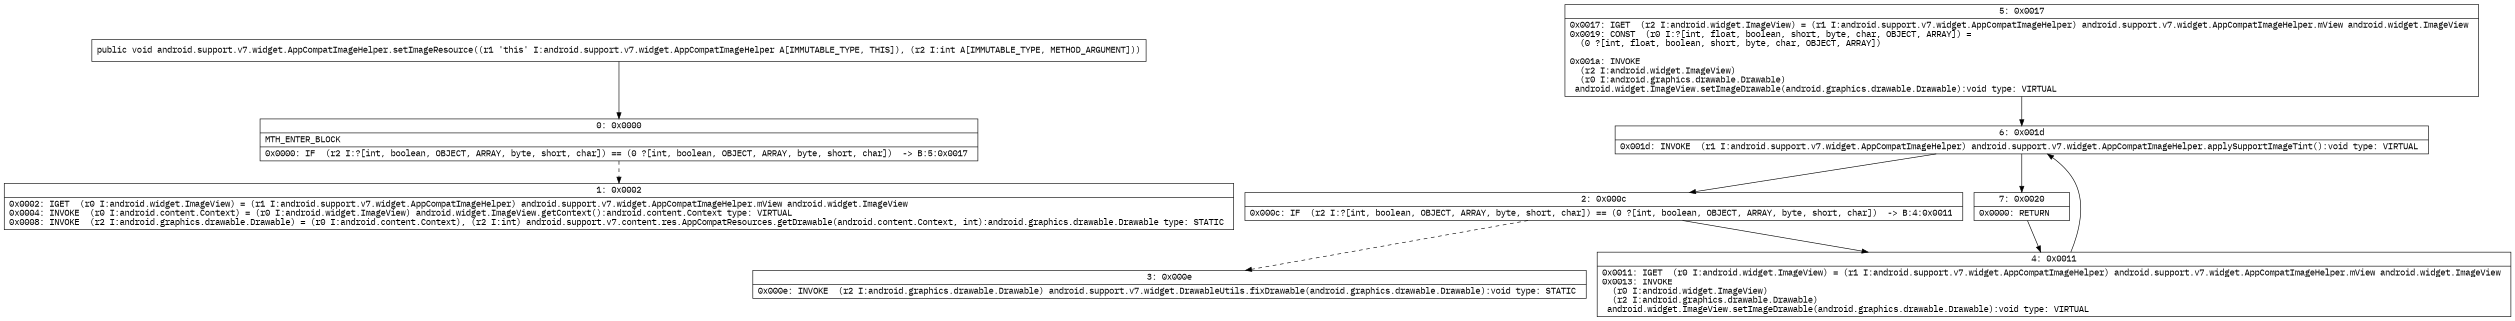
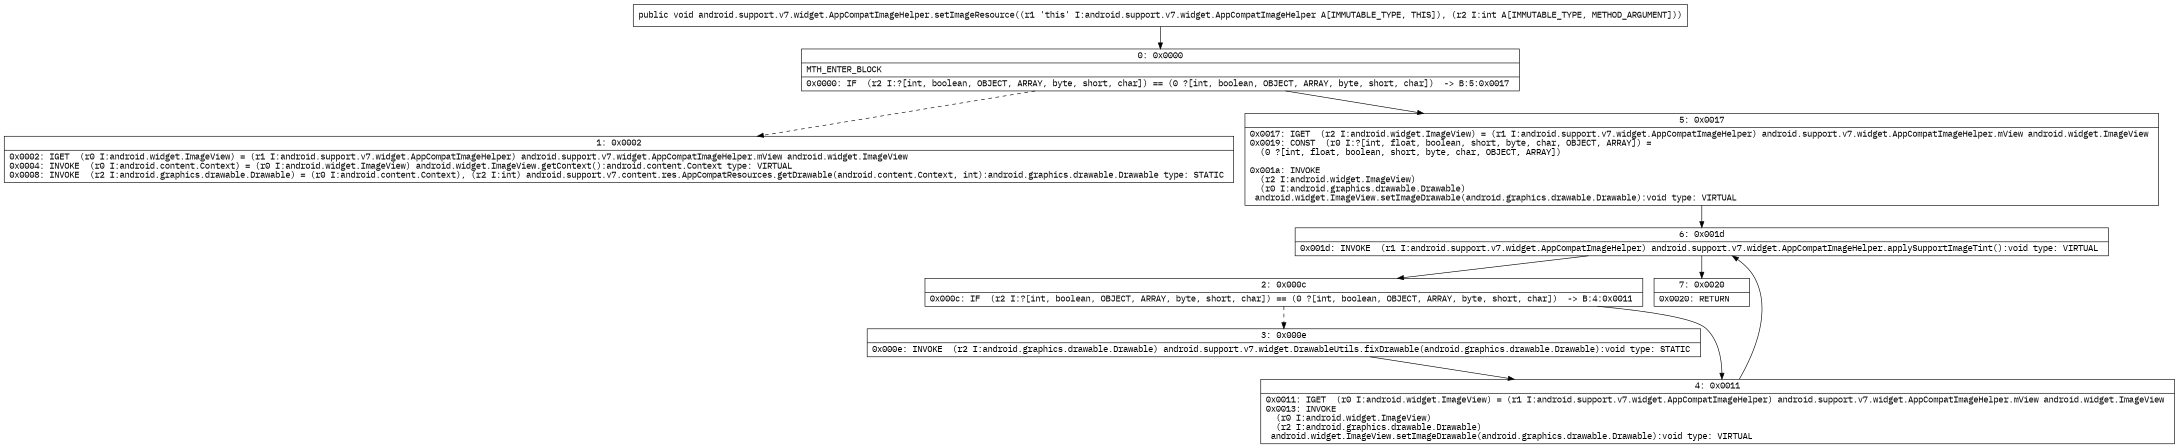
  digraph {
    fontname="IBM Plex Mono"
    node [fontname="IBM Plex Mono" shape=record]
    edge [fontname="IBM Plex Mono"]
    n1 [label="{0\:\ 0x0000|MTH_ENTER_BLOCK\l|0x0000: IF  (r2 I:?[int, boolean, OBJECT, ARRAY, byte, short, char]) == (0 ?[int, boolean, OBJECT, ARRAY, byte, short, char])  \-\> B:5:0x0017 \l}"]
    n2 [label="{1\:\ 0x0002|0x0002: IGET  (r0 I:android.widget.ImageView) = (r1 I:android.support.v7.widget.AppCompatImageHelper) android.support.v7.widget.AppCompatImageHelper.mView android.widget.ImageView \l0x0004: INVOKE  (r0 I:android.content.Context) = (r0 I:android.widget.ImageView) android.widget.ImageView.getContext():android.content.Context type: VIRTUAL \l0x0008: INVOKE  (r2 I:android.graphics.drawable.Drawable) = (r0 I:android.content.Context), (r2 I:int) android.support.v7.content.res.AppCompatResources.getDrawable(android.content.Context, int):android.graphics.drawable.Drawable type: STATIC \l}"]
    n3 [label="{5\:\ 0x0017|0x0017: IGET  (r2 I:android.widget.ImageView) = (r1 I:android.support.v7.widget.AppCompatImageHelper) android.support.v7.widget.AppCompatImageHelper.mView android.widget.ImageView \l0x0019: CONST  (r0 I:?[int, float, boolean, short, byte, char, OBJECT, ARRAY]) = \l  (0 ?[int, float, boolean, short, byte, char, OBJECT, ARRAY])\l \l0x001a: INVOKE  \l  (r2 I:android.widget.ImageView)\l  (r0 I:android.graphics.drawable.Drawable)\l android.widget.ImageView.setImageDrawable(android.graphics.drawable.Drawable):void type: VIRTUAL \l}"]
    n4 [label="{6\:\ 0x001d|0x001d: INVOKE  (r1 I:android.support.v7.widget.AppCompatImageHelper) android.support.v7.widget.AppCompatImageHelper.applySupportImageTint():void type: VIRTUAL \l}"]
    n5 [label="{2\:\ 0x000c|0x000c: IF  (r2 I:?[int, boolean, OBJECT, ARRAY, byte, short, char]) == (0 ?[int, boolean, OBJECT, ARRAY, byte, short, char])  \-\> B:4:0x0011 \l}"]
    n6 [label="{3\:\ 0x000e|0x000e: INVOKE  (r2 I:android.graphics.drawable.Drawable) android.support.v7.widget.DrawableUtils.fixDrawable(android.graphics.drawable.Drawable):void type: STATIC \l}"]
    n7 [label="{4\:\ 0x0011|0x0011: IGET  (r0 I:android.widget.ImageView) = (r1 I:android.support.v7.widget.AppCompatImageHelper) android.support.v7.widget.AppCompatImageHelper.mView android.widget.ImageView \l0x0013: INVOKE  \l  (r0 I:android.widget.ImageView)\l  (r2 I:android.graphics.drawable.Drawable)\l android.widget.ImageView.setImageDrawable(android.graphics.drawable.Drawable):void type: VIRTUAL \l}"]
-   n8 [label="{7\:\ 0x0020|0x0000: RETURN   \l}"]
+   n8 [label="{7\:\ 0x0020|0x0020: RETURN   \l}"]
    n9 [label="{public void android.support.v7.widget.AppCompatImageHelper.setImageResource((r1 'this' I:android.support.v7.widget.AppCompatImageHelper A[IMMUTABLE_TYPE, THIS]), (r2 I:int A[IMMUTABLE_TYPE, METHOD_ARGUMENT])) }"]
    n1 -> n2 [style=dashed]
+   n1 -> n3
    n3 -> n4
    n4 -> n5
    n4 -> n8
    n5 -> n6 [style=dashed]
    n5 -> n7
-   n8 -> n7
+   n6 -> n7
    n7 -> n4
    n9 -> n1
  }
